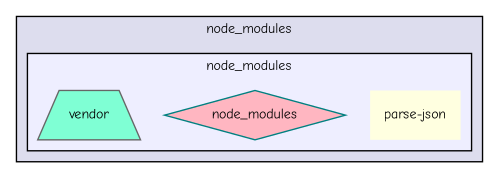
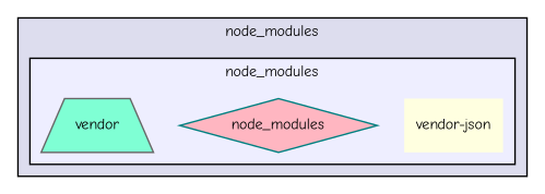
  digraph {
    compound=true
    fontname="Comic Neue"
    node [fontname="Comic Neue" fontsize=10 style=filled color=teal]
-   n1 [label="parse-json" shape=plaintext fillcolor=lightyellow]
+   n1 [label="vendor-json" shape=plaintext fillcolor=lightyellow]
    n2 [fillcolor=lightpink label=node_modules shape=diamond]
    n3 [color=gray40 fillcolor=aquamarine label=vendor shape=trapezium]
    subgraph cluster_1 {
      bgcolor="#ddddee"
      fontsize=10
      label=node_modules
      pencolor=black
      subgraph cluster_2 {
        bgcolor="#eeeeff"
        fontsize=10
        pencolor=black
        n1
        n2
        n3
      }
    }
  }
